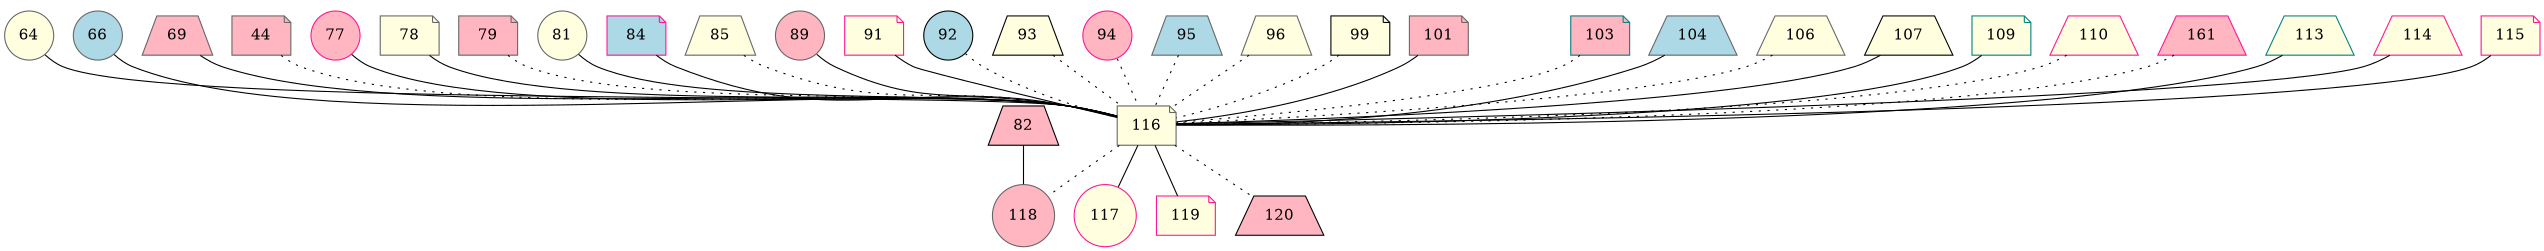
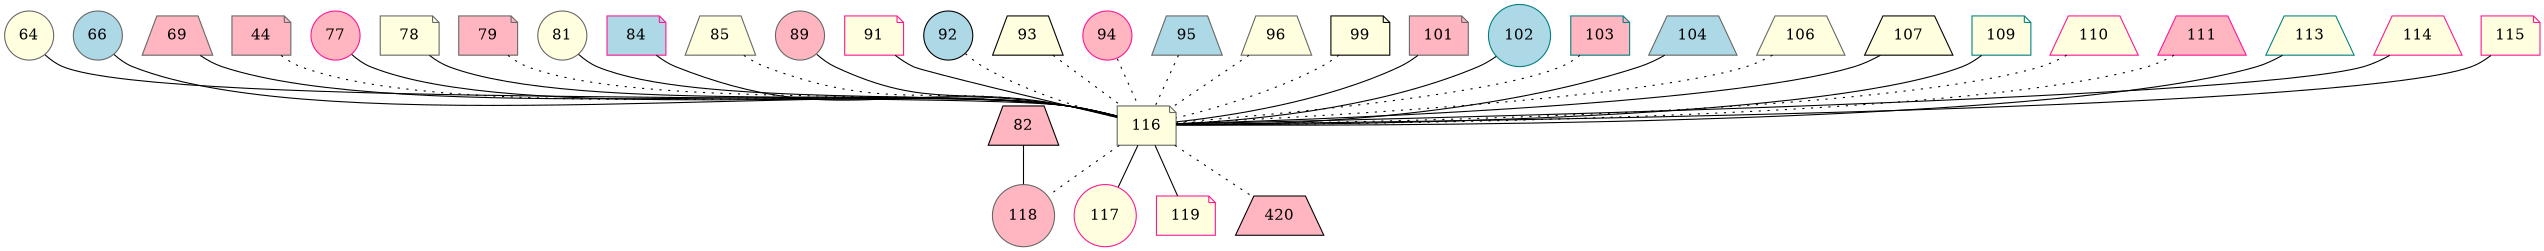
  graph {
    node [color=gray40 fillcolor=lightyellow shape=trapezium style=filled]
    edge [style=solid]
    64 [shape=circle super="+39"]
    116 [shape=note super="+15+68+25+18+19+31+30+9+17+32+33+23+26+36+21+53+28+29+37+41+38+86+42+44+98+46+45+48+49+50+73+97+70+60+83+51+71+54+56+88+87+100+57+105+108+112+58+90+61+62+63"]
    117 [color=deeppink shape=circle]
    118 [fillcolor=lightpink shape=circle]
    119 [color=deeppink shape=note]
-   120 [color=black fillcolor=lightpink]
+   120 [color=black fillcolor=lightpink label=420]
    66 [fillcolor=lightblue shape=circle]
    69 [fillcolor=lightpink]
    n9 [fillcolor=lightpink label=44 shape=note]
    77 [color=deeppink fillcolor=lightpink shape=circle]
    78 [shape=note]
    79 [fillcolor=lightpink shape=note]
    81 [shape=circle]
    82 [color=black fillcolor=lightpink]
    84 [color=deeppink fillcolor=lightblue shape=note]
    85
    89 [fillcolor=lightpink shape=circle]
    91 [color=deeppink shape=note]
    92 [color=black fillcolor=lightblue shape=circle]
    93 [color=black]
    94 [color=deeppink fillcolor=lightpink shape=circle]
    95 [fillcolor=lightblue]
    96
    99 [color=black shape=note]
    101 [fillcolor=lightpink shape=note]
+   102 [color=teal fillcolor=lightblue shape=circle]
    103 [color=teal fillcolor=lightpink shape=note]
    104 [fillcolor=lightblue]
    106
    107 [color=black]
    109 [color=teal shape=note]
    110 [color=deeppink]
-   111 [color=deeppink fillcolor=lightpink label=161]
+   111 [color=deeppink fillcolor=lightpink]
    113 [color=teal]
    114 [color=deeppink]
    115 [color=deeppink shape=note]
    64 -- 116
    116 -- 117
    116 -- 118 [style=dotted]
    116 -- 119
    116 -- 120 [style=dotted]
    66 -- 116
    69 -- 116
    n9 -- 116 [style=dotted]
    77 -- 116
    78 -- 116
    79 -- 116 [style=dotted]
    81 -- 116
    82 -- 118
    84 -- 116
    85 -- 116 [style=dotted]
    89 -- 116
    91 -- 116
    92 -- 116 [style=dotted]
    93 -- 116 [style=dotted]
    94 -- 116 [style=dotted]
    95 -- 116 [style=dotted]
    96 -- 116 [style=dotted]
    99 -- 116 [style=dotted]
    101 -- 116
+   102 -- 116
    103 -- 116 [style=dotted]
    104 -- 116
    106 -- 116 [style=dotted]
    107 -- 116
    109 -- 116
    110 -- 116 [style=dotted]
    111 -- 116 [style=dotted]
    113 -- 116
    114 -- 116
    115 -- 116
  }
